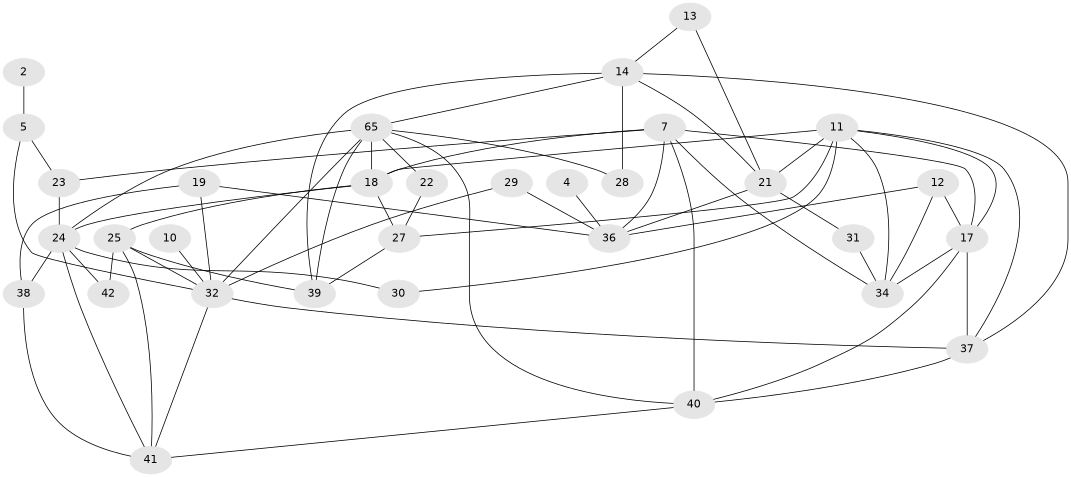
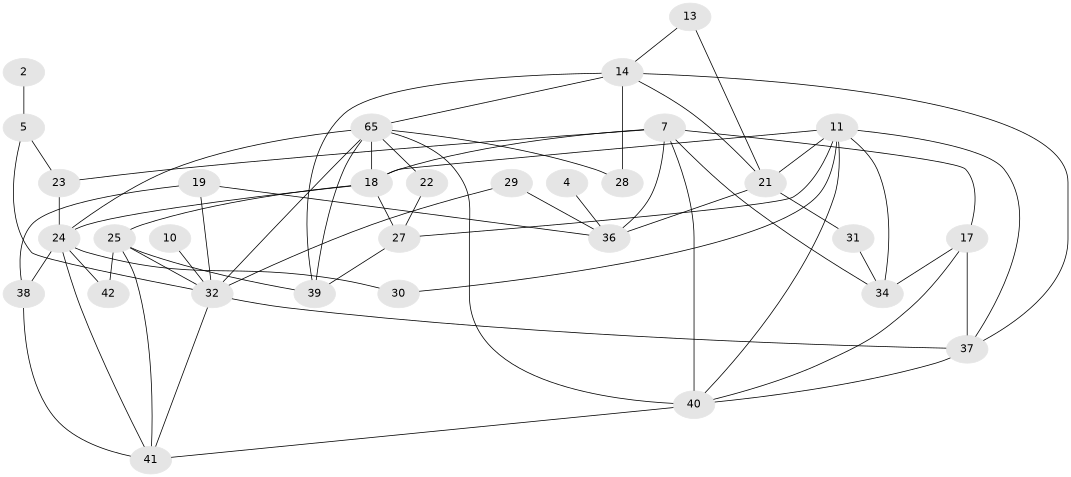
  graph {
    fontname="DejaVu Sans"
    node [color=gray90 fontname="DejaVu Sans" style=filled]
    edge [fontname="DejaVu Sans" weight=1.0]
    2
    5
    23
    32
    4
    36
    24
    37
    41
    7
    17
    18
    34
    40
    27
    25
    10
    11
    21
    30
    31
    n22 [label=39]
-   12
    13
    14
    n26 [label=65]
    28
    22
    38
    42
    19
    29
    2 -- 5
    5 -- 23
    5 -- 32
    23 -- 24
    32 -- 37 [weight=2.0]
    32 -- 41
    4 -- 36
    24 -- 41
    24 -- 30
    24 -- 38
    24 -- 42
    37 -- 40
    7 -- 23
    7 -- 36
    7 -- 17
    7 -- 18 [weight=2.0]
    7 -- 34
    7 -- 40
    17 -- 37
    17 -- 34
    17 -- 40
    18 -- 24
    18 -- 27
    18 -- 25
    40 -- 41 [weight=2.0]
    27 -- n22
    25 -- 32
    25 -- 41 [weight=2.0]
    25 -- n22
    25 -- 42
    10 -- 32
    11 -- 37
    11 -- 18
    11 -- 34
-   11 -- 17
+   11 -- 40
    11 -- 27
    11 -- 21 [weight=2.0]
    11 -- 30
    21 -- 36
    21 -- 31
    31 -- 34
-   12 -- 36
-   12 -- 17
-   12 -- 34
    13 -- 21
    13 -- 14
    14 -- 37
    14 -- 21
    14 -- n22 [weight=2.0]
    14 -- n26
    14 -- 28
    n26 -- 32
    n26 -- 24
    n26 -- 18
    n26 -- 40
    n26 -- n22 [weight=2.0]
    n26 -- 28
    n26 -- 22
    22 -- 27
    38 -- 41
    19 -- 32
    19 -- 36
    19 -- 38
    29 -- 32
    29 -- 36
  }
